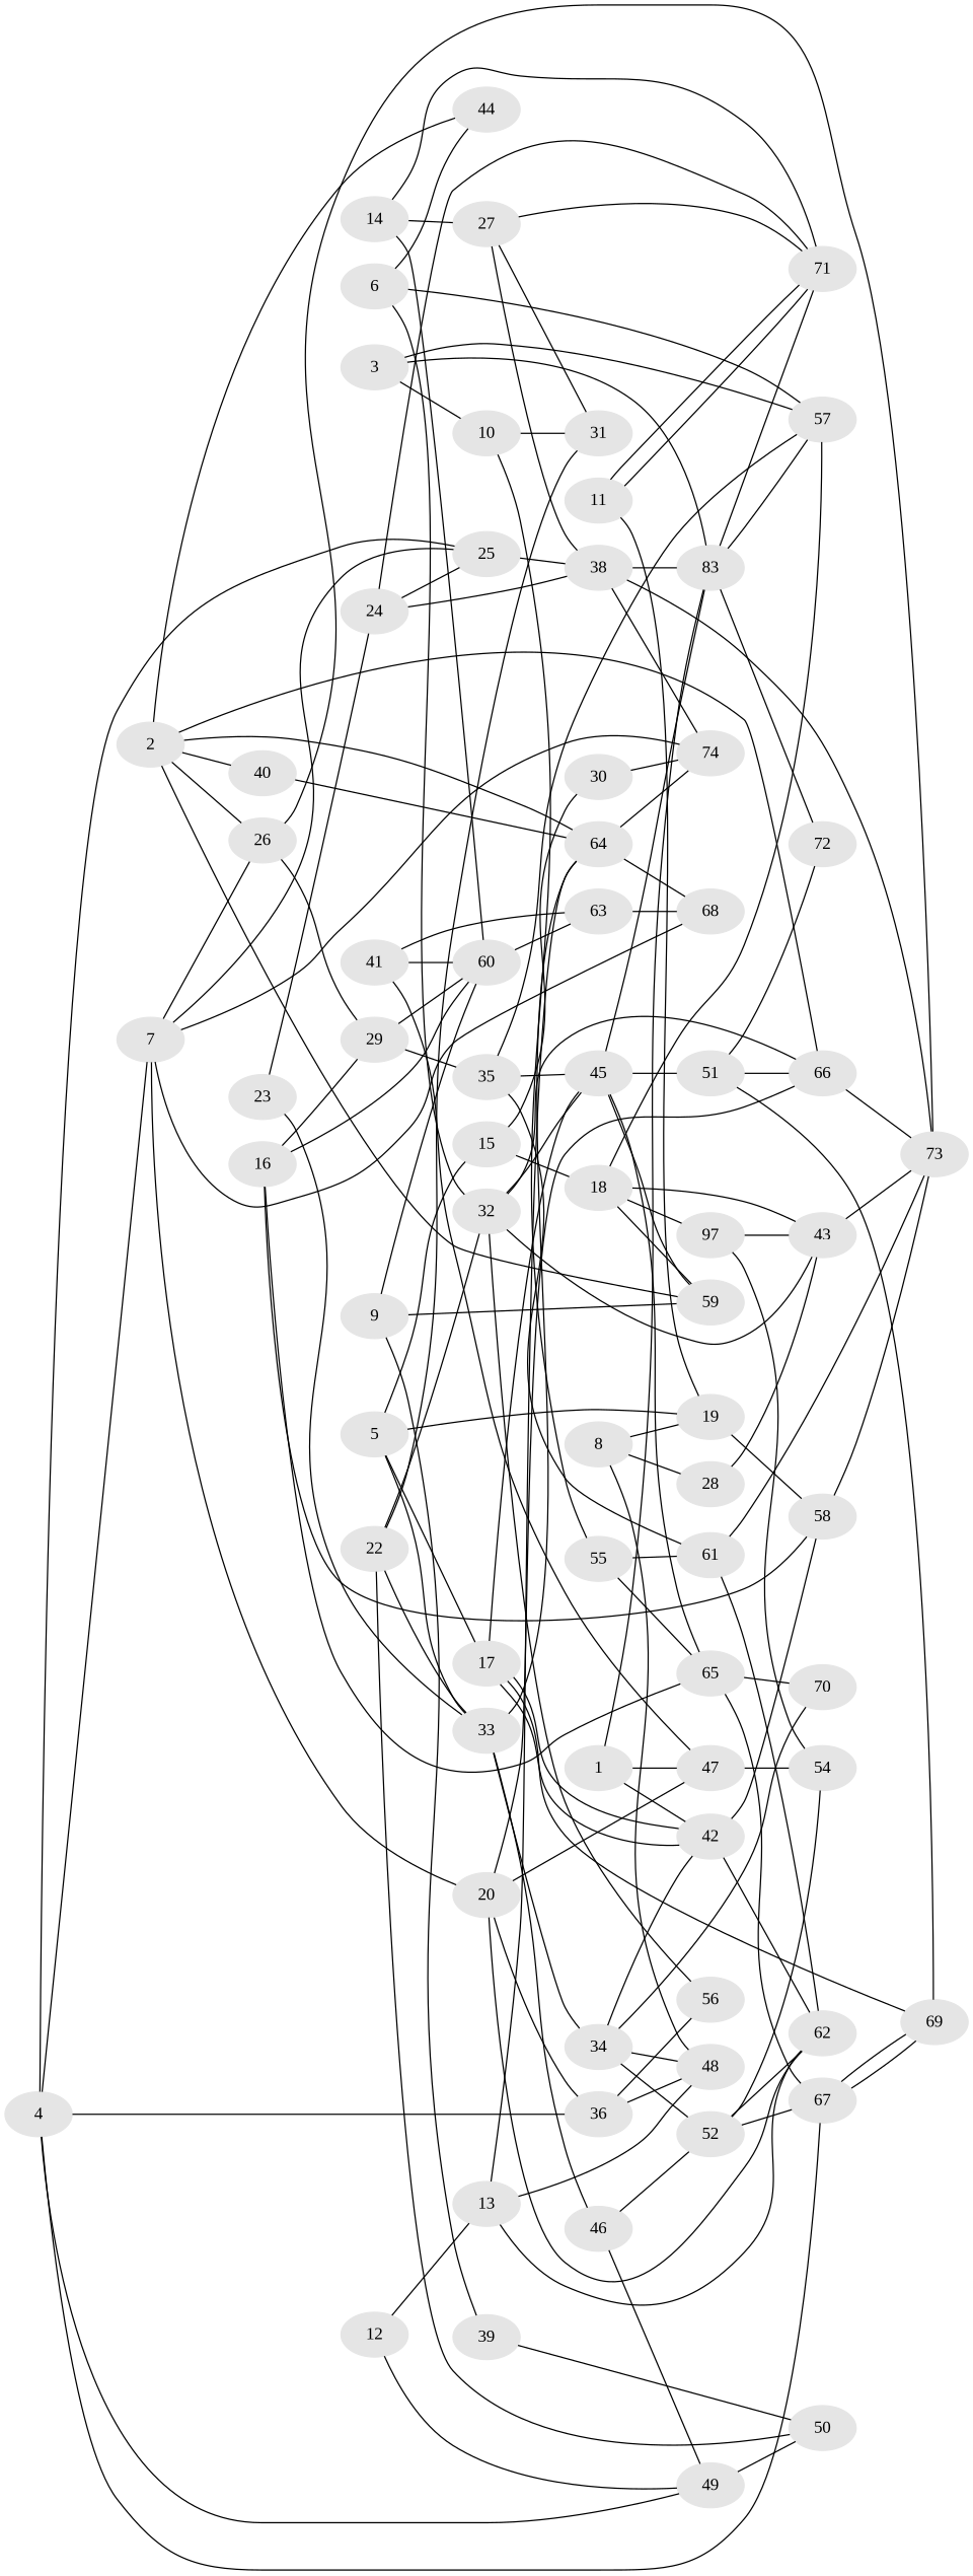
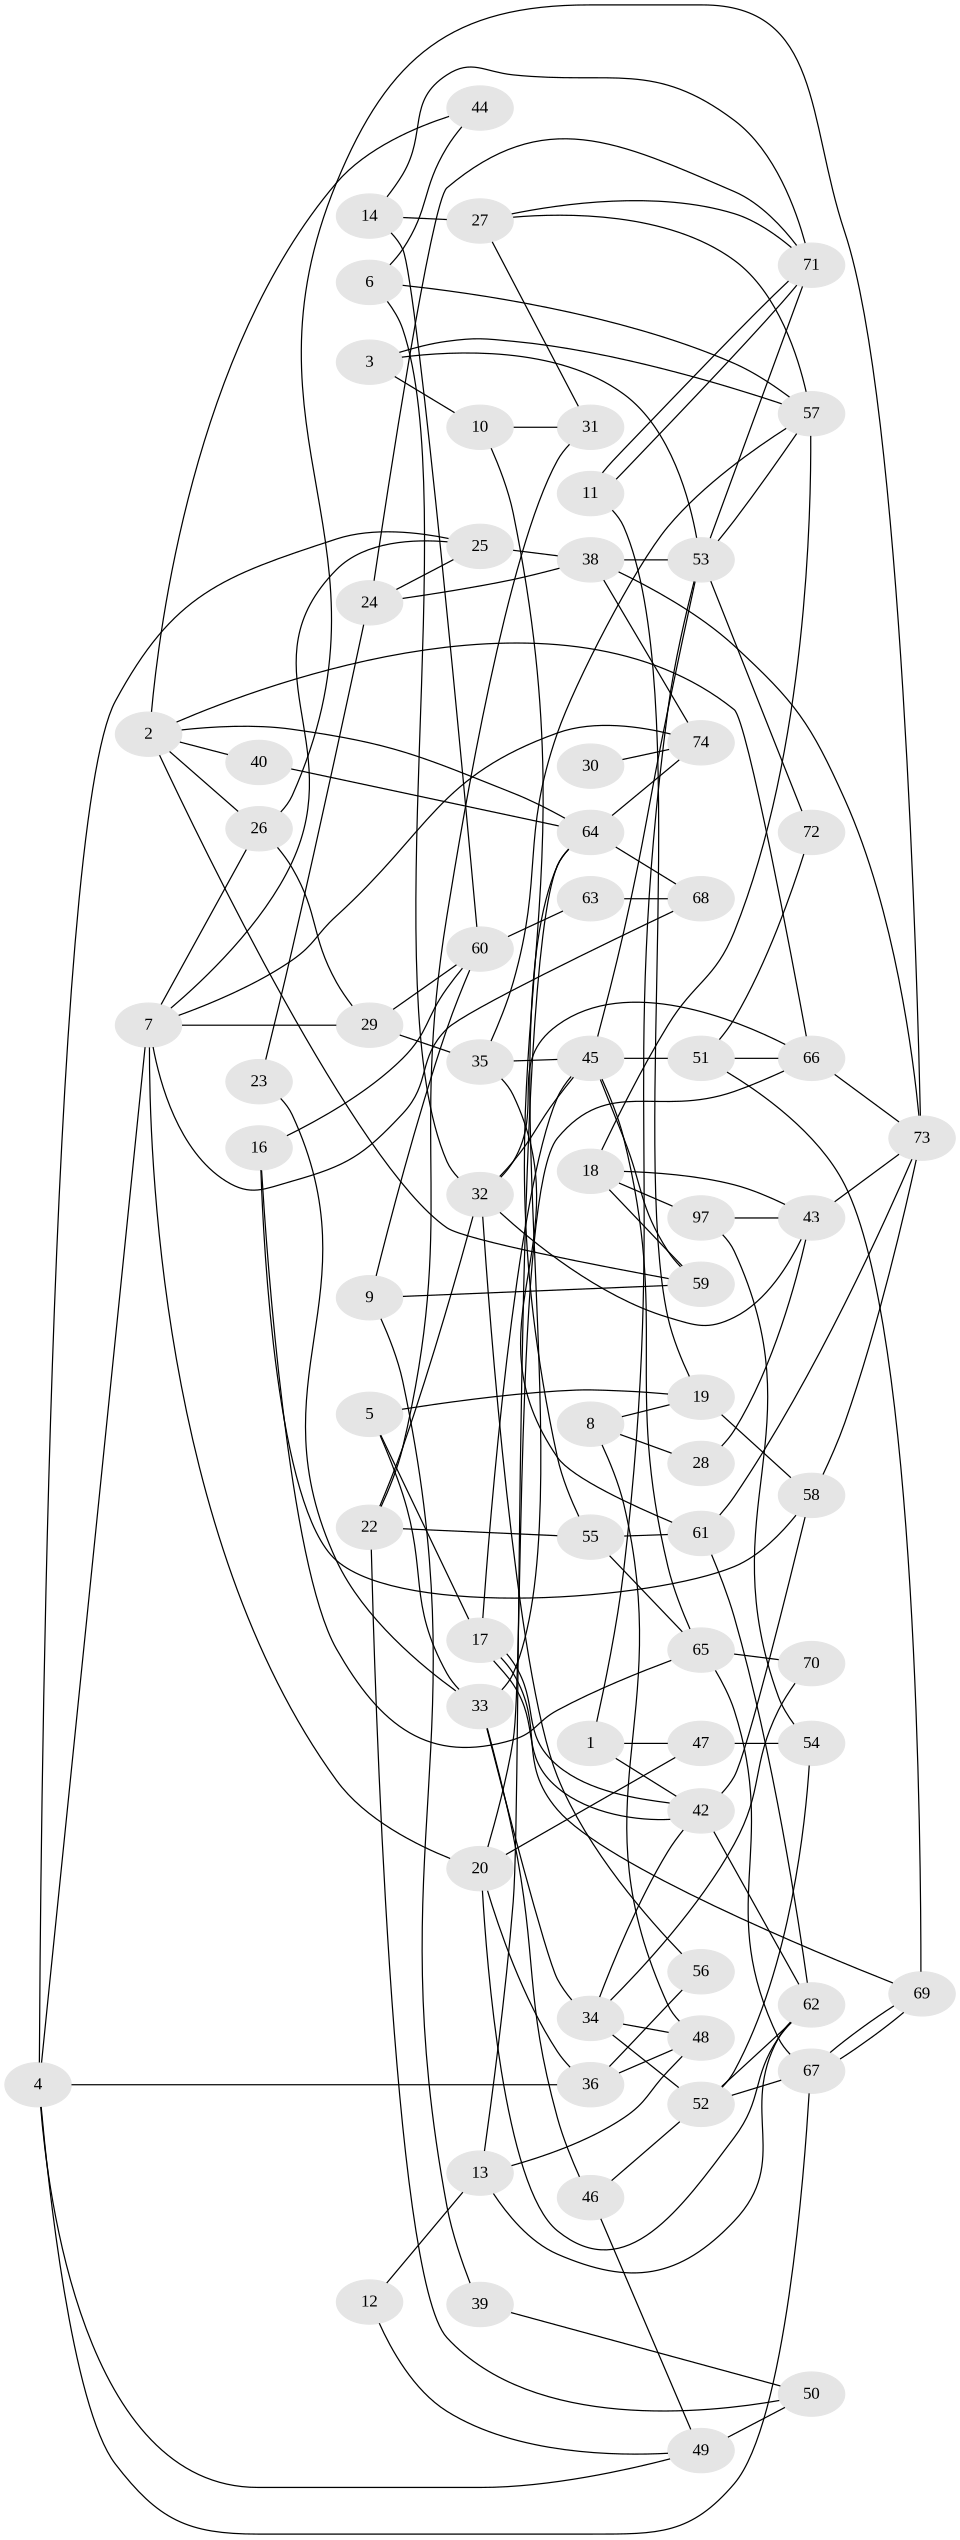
  graph {
    fontname="Liberation Serif"
    rankdir=LR
    node [color=gray90 fontname="Liberation Serif" style=filled]
    edge [fontname="Liberation Serif"]
    1
    42
    47
-   53 [label=83]
+   53
    62
    58
    54
    57
    71
    72
    2
    26
    40
    44
    59
    64
    66
    29
    73
    68
    74
    3
    10
    31
    55
    4
    7
    25
    36
    49
    67
    20
    38
    48
    56
    50
    69
    5
-   15
    17
    19
    33
    18
    30
    45
    34
    46
    6
    32
    43
    8
    28
    9
    39
    60
    63
    65
    61
    11
    12
    13
    14
    27
    n64 [label=97]
    16
    35
    70
    51
    22
    23
    24
    52
-   41
    1 -- 42
    1 -- 47
    1 -- 53
    42 -- 62
    42 -- 58
    47 -- 54
    53 -- 57
    53 -- 71
    53 -- 72
    58 -- 73
    2 -- 26
    2 -- 40
    2 -- 44
    2 -- 59
    2 -- 64
    2 -- 66
    26 -- 29
    26 -- 73
    40 -- 64
    64 -- 68
    64 -- 74
    66 -- 73
    29 -- 60
    29 -- 35
    3 -- 53
    3 -- 57
    3 -- 10
    10 -- 31
    10 -- 55
    55 -- 65
    55 -- 61
    4 -- 7
    4 -- 25
    4 -- 36
    4 -- 49
    4 -- 67
    7 -- 26
    7 -- 68
    7 -- 74
    7 -- 25
    7 -- 20
    25 -- 38
    36 -- 48
    36 -- 56
    49 -- 50
    67 -- 69
    67 -- 69
    20 -- 47
    20 -- 62
    20 -- 66
    20 -- 36
    38 -- 53
    38 -- 73
    38 -- 74
-   5 -- 15
    5 -- 17
    5 -- 19
    5 -- 33
-   15 -- 18
-   15 -- 30
    17 -- 42
    17 -- 42
    17 -- 69
    17 -- 45
    19 -- 58
    33 -- 64
    33 -- 34
    33 -- 46
    18 -- 57
    18 -- 59
    18 -- 43
    18 -- n64
    30 -- 74
    45 -- 53
    45 -- 59
    45 -- 65
    45 -- 51
    34 -- 42
    34 -- 48
    34 -- 70
    34 -- 52
    46 -- 49
    46 -- 52
    6 -- 57
    6 -- 44
    6 -- 32
    32 -- 66
    32 -- 56
    32 -- 45
    32 -- 43
    43 -- 73
    8 -- 48
    8 -- 19
    8 -- 28
    28 -- 43
    9 -- 59
    9 -- 39
    9 -- 60
    39 -- 50
    60 -- 63
    63 -- 68
    65 -- 67
    65 -- 70
    61 -- 62
    61 -- 73
    11 -- 71
    11 -- 71
    11 -- 19
    12 -- 49
    12 -- 13
    13 -- 62
    13 -- 64
    13 -- 48
    14 -- 71
    14 -- 60
    14 -- 27
-   27 -- 38
+   27 -- 57
    27 -- 71
    27 -- 31
    n64 -- 54
    n64 -- 43
    16 -- 58
-   16 -- 29
+   7 -- 29
    16 -- 60
    16 -- 65
    35 -- 57
    35 -- 45
    35 -- 61
    51 -- 72
    51 -- 66
    51 -- 69
    22 -- 31
    22 -- 50
-   22 -- 33
+   22 -- 55
    22 -- 32
    23 -- 33
    23 -- 24
    24 -- 71
    24 -- 25
    24 -- 38
    52 -- 62
    52 -- 54
    52 -- 67
-   41 -- 47
-   41 -- 60
-   41 -- 63
  }
